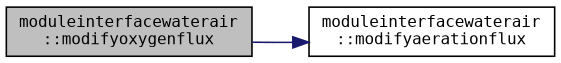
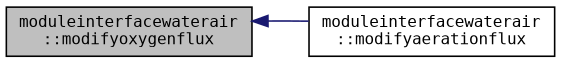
  digraph {
    rankdir=LR
    fontname="DejaVu Sans Mono"
    node [color=black fontname="DejaVu Sans Mono" fontsize=10 shape=record style=filled]
    n1 [fillcolor=grey75 fontcolor=black height=0.2 label="moduleinterfacewaterair\l::modifyoxygenflux" width=0.4]
    n2 [fillcolor=white height=0.2 label="moduleinterfacewaterair\l::modifyaerationflux" width=0.4]
-   n1 -> n2 [color=midnightblue fontname="DejaVu Sans Mono" fontsize=10 labelfontname=Helvetica labelfontsize=10 style=solid]
+   n2 -> n1 [color=midnightblue fontname="DejaVu Sans Mono" fontsize=10 labelfontname=Helvetica labelfontsize=10 style=solid]
  }
